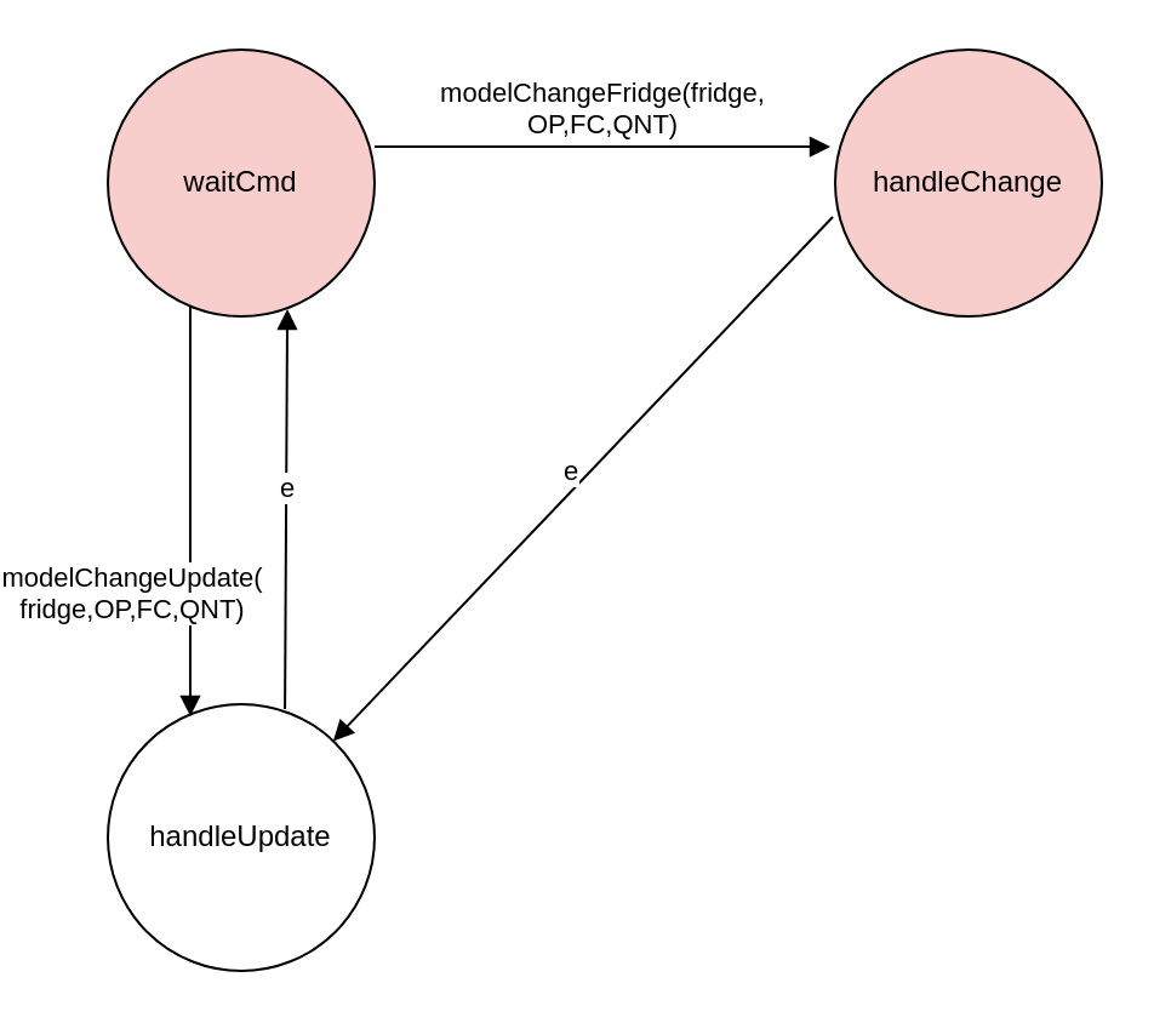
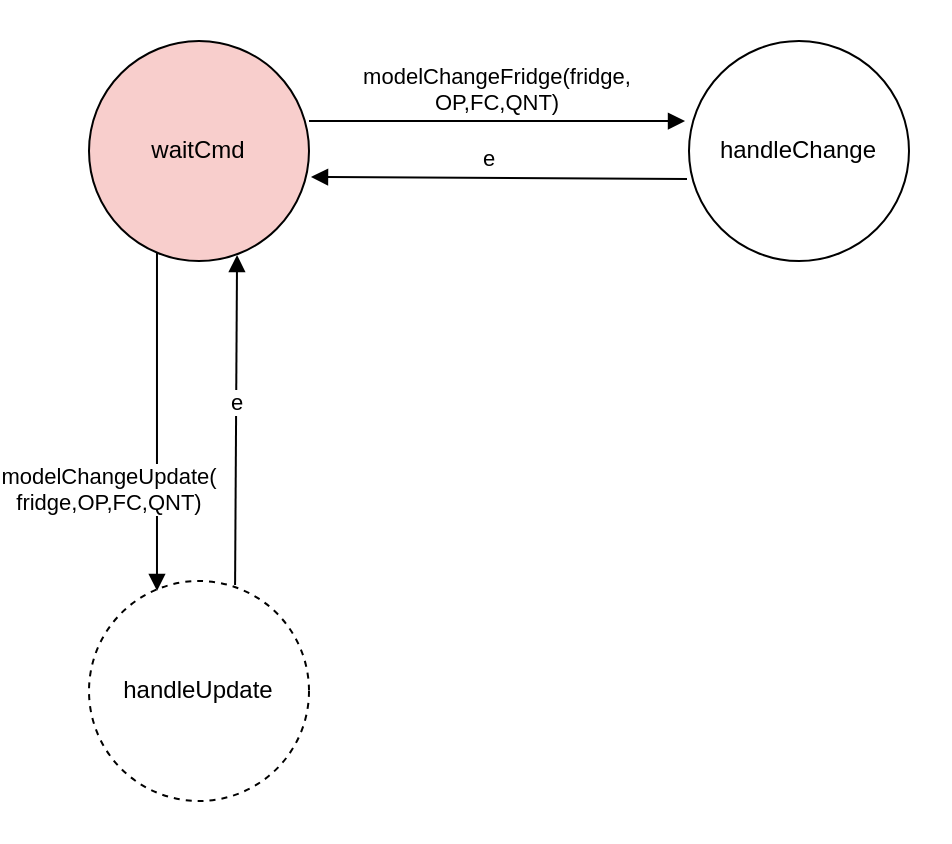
  <mxCell id="0" />
  <mxCell id="1" parent="0" />
  <mxCell id="2" value="waitCmd" style="ellipse;whiteSpace=wrap;html=1;fillColor=#f8cecc;" vertex="1" parent="1"><mxGeometry x="20" y="20" width="110" height="110" as="geometry" /></mxCell>
- <mxCell id="3" value="handleUpdate" style="ellipse;whiteSpace=wrap;html=1;" vertex="1" parent="1"><mxGeometry x="20" y="290" width="110" height="110" as="geometry" /></mxCell>
- <mxCell id="4" value="handleChange" style="ellipse;whiteSpace=wrap;html=1;fillColor=#f8cecc;" vertex="1" parent="1"><mxGeometry x="320" y="20" width="110" height="110" as="geometry" /></mxCell>
+ <mxCell id="3" value="handleUpdate" style="ellipse;whiteSpace=wrap;html=1;dashed=1;" vertex="1" parent="1"><mxGeometry x="20" y="290" width="110" height="110" as="geometry" /></mxCell>
+ <mxCell id="4" value="handleChange" style="ellipse;whiteSpace=wrap;html=1;" vertex="1" parent="1"><mxGeometry x="320" y="20" width="110" height="110" as="geometry" /></mxCell>
  <mxCell id="5" value="modelChangeFridge(fridge,&lt;br&gt;OP,FC,QNT)" style="html=1;verticalAlign=bottom;endArrow=block;entryX=-0.018;entryY=0.364;entryDx=0;entryDy=0;entryPerimeter=0;" edge="1" parent="1" target="4"><mxGeometry width="80" relative="1" as="geometry"><mxPoint x="130" y="60" as="sourcePoint" /><mxPoint x="210" y="60" as="targetPoint" /></mxGeometry></mxCell>
- <mxCell id="6" value="e" style="html=1;verticalAlign=bottom;endArrow=block;exitX=-0.009;exitY=0.627;exitDx=0;exitDy=0;exitPerimeter=0;" edge="1" parent="1" source="4" target="3"><mxGeometry x="0.053" width="80" relative="1" as="geometry"><mxPoint x="200" y="140" as="sourcePoint" /><mxPoint x="280" y="140" as="targetPoint" /><mxPoint as="offset" /></mxGeometry></mxCell>
+ <mxCell id="6" value="e" style="html=1;verticalAlign=bottom;endArrow=block;exitX=-0.009;exitY=0.627;exitDx=0;exitDy=0;exitPerimeter=0;entryX=1.009;entryY=0.618;entryDx=0;entryDy=0;entryPerimeter=0;" edge="1" parent="1" source="4" target="2"><mxGeometry x="0.053" width="80" relative="1" as="geometry"><mxPoint x="200" y="140" as="sourcePoint" /><mxPoint x="280" y="140" as="targetPoint" /><mxPoint as="offset" /></mxGeometry></mxCell>
  <mxCell id="7" value="modelChangeUpdate(&lt;br&gt;fridge,OP,FC,QNT)" style="html=1;verticalAlign=bottom;endArrow=block;exitX=0.309;exitY=0.964;exitDx=0;exitDy=0;exitPerimeter=0;entryX=0.309;entryY=0.045;entryDx=0;entryDy=0;entryPerimeter=0;" edge="1" parent="1" source="2" target="3"><mxGeometry x="0.586" y="-24" width="80" relative="1" as="geometry"><mxPoint x="20" y="420" as="sourcePoint" /><mxPoint x="100" y="420" as="targetPoint" /><mxPoint as="offset" /></mxGeometry></mxCell>
  <mxCell id="8" value="e" style="html=1;verticalAlign=bottom;endArrow=block;exitX=0.664;exitY=0.018;exitDx=0;exitDy=0;exitPerimeter=0;entryX=0.673;entryY=0.973;entryDx=0;entryDy=0;entryPerimeter=0;" edge="1" parent="1" source="3" target="2"><mxGeometry width="80" relative="1" as="geometry"><mxPoint x="20" y="420" as="sourcePoint" /><mxPoint x="100" y="420" as="targetPoint" /></mxGeometry></mxCell>
